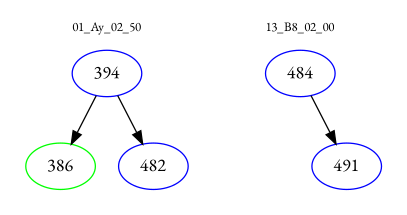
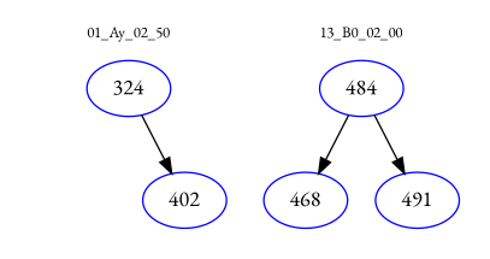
  digraph {
    fontname="EB Garamond"
    node [color=blue fontname="EB Garamond"]
    edge [color=black fontname="EB Garamond"]
-   n1 [label=394]
-   n2 [color=green label=386]
-   n3 [label=482]
+   n1 [label=324]
+   n3 [label=402]
    n4 [label=484]
+   n5 [label=468]
    n6 [label=491]
    subgraph cluster_1 {
      color=white
      fontsize=10
      label="01_Ay_02_50"
      n1
-     n2
      n3
    }
    subgraph cluster_2 {
      color=white
      fontsize=10
-     label="13_B8_02_00"
+     label="13_B0_02_00"
      n4
+     n5
      n6
    }
-   n1 -> n2
    n1 -> n3
+   n4 -> n5
    n4 -> n6
  }
